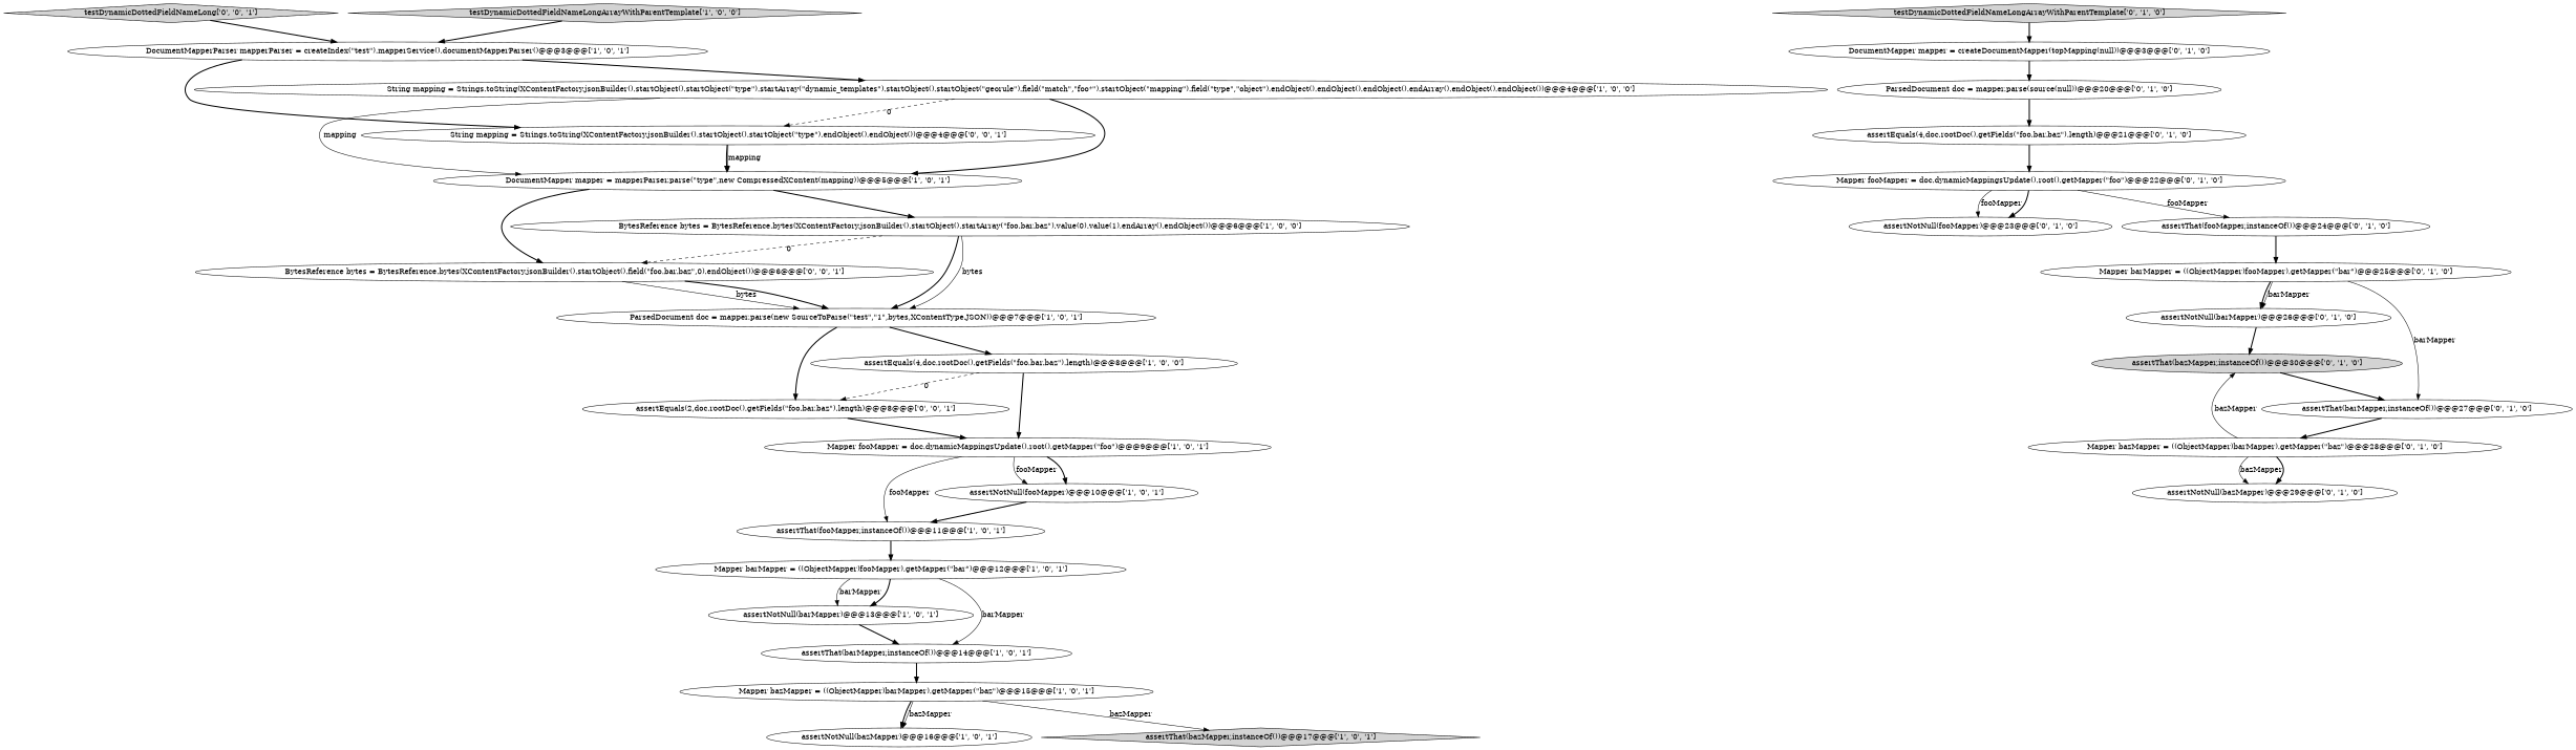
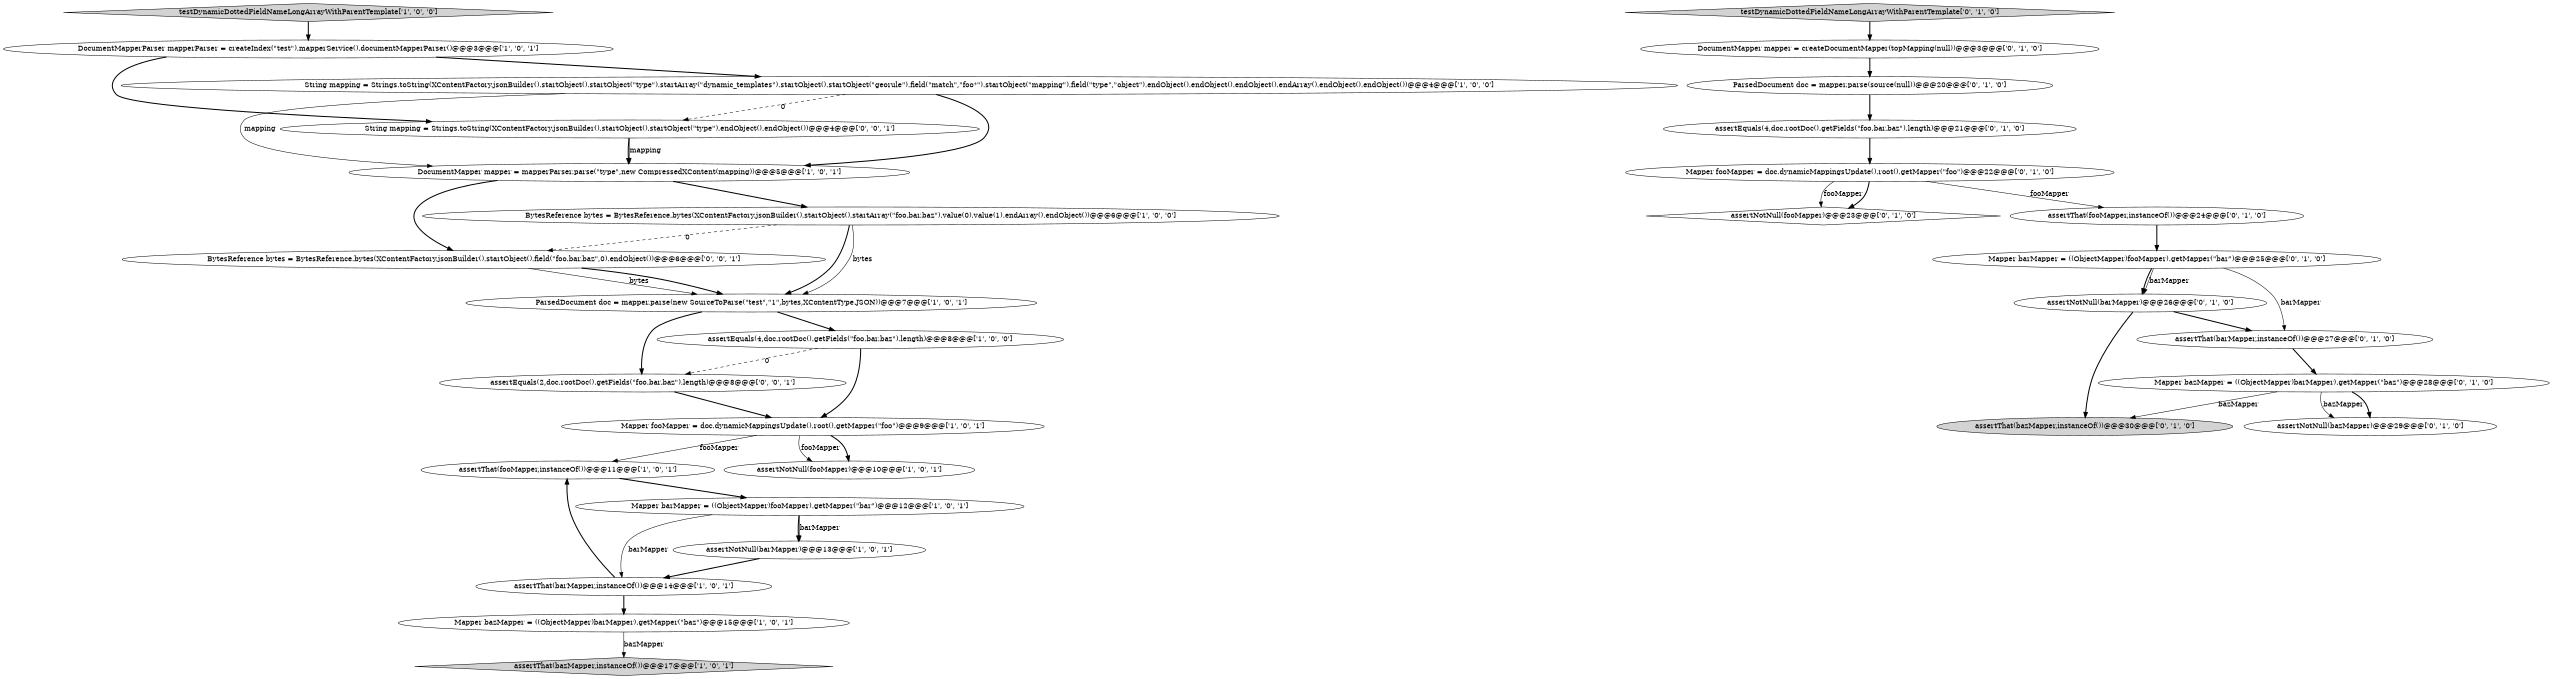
  digraph {
    node [fillcolor=white shape=ellipse style=filled]
    edge [style=bold]
    n1 [label="String mapping = Strings.toString(XContentFactory.jsonBuilder().startObject().startObject(\"type\").endObject().endObject())@@@4@@@['0', '0', '1']"]
    n2 [label="DocumentMapper mapper = mapperParser.parse(\"type\",new CompressedXContent(mapping))@@@5@@@['1', '0', '1']"]
    n3 [label="BytesReference bytes = BytesReference.bytes(XContentFactory.jsonBuilder().startObject().startArray(\"foo.bar.baz\").value(0).value(1).endArray().endObject())@@@6@@@['1', '0', '0']"]
    n4 [label="BytesReference bytes = BytesReference.bytes(XContentFactory.jsonBuilder().startObject().field(\"foo.bar.baz\",0).endObject())@@@6@@@['0', '0', '1']"]
    n5 [label="Mapper bazMapper = ((ObjectMapper)barMapper).getMapper(\"baz\")@@@15@@@['1', '0', '1']"]
-   n6 [label="assertNotNull(bazMapper)@@@16@@@['1', '0', '1']"]
    n7 [fillcolor=lightgray label="assertThat(bazMapper,instanceOf())@@@17@@@['1', '0', '1']" shape=diamond]
    n8 [label="assertNotNull(barMapper)@@@13@@@['1', '0', '1']"]
    n9 [label="assertThat(barMapper,instanceOf())@@@14@@@['1', '0', '1']"]
    n10 [label="DocumentMapper mapper = createDocumentMapper(topMapping(null))@@@3@@@['0', '1', '0']"]
    n11 [label="ParsedDocument doc = mapper.parse(source(null))@@@20@@@['0', '1', '0']"]
    n12 [label="assertEquals(4,doc.rootDoc().getFields(\"foo.bar.baz\").length)@@@21@@@['0', '1', '0']"]
-   n13 [label="assertNotNull(fooMapper)@@@23@@@['0', '1', '0']"]
+   n13 [label="assertNotNull(fooMapper)@@@23@@@['0', '1', '0']" shape=diamond]
    n14 [label="assertThat(fooMapper,instanceOf())@@@24@@@['0', '1', '0']"]
    n15 [label="Mapper barMapper = ((ObjectMapper)fooMapper).getMapper(\"bar\")@@@25@@@['0', '1', '0']"]
    n16 [label="ParsedDocument doc = mapper.parse(new SourceToParse(\"test\",\"1\",bytes,XContentType.JSON))@@@7@@@['1', '0', '1']"]
    n17 [label="Mapper fooMapper = doc.dynamicMappingsUpdate().root().getMapper(\"foo\")@@@22@@@['0', '1', '0']"]
    n18 [label="String mapping = Strings.toString(XContentFactory.jsonBuilder().startObject().startObject(\"type\").startArray(\"dynamic_templates\").startObject().startObject(\"georule\").field(\"match\",\"foo*\").startObject(\"mapping\").field(\"type\",\"object\").endObject().endObject().endObject().endArray().endObject().endObject())@@@4@@@['1', '0', '0']"]
    n19 [label="assertNotNull(barMapper)@@@26@@@['0', '1', '0']"]
    n20 [label="assertThat(barMapper,instanceOf())@@@27@@@['0', '1', '0']"]
    n21 [fillcolor=lightgray label="assertThat(bazMapper,instanceOf())@@@30@@@['0', '1', '0']"]
    n22 [label="Mapper bazMapper = ((ObjectMapper)barMapper).getMapper(\"baz\")@@@28@@@['0', '1', '0']"]
    n23 [label="Mapper fooMapper = doc.dynamicMappingsUpdate().root().getMapper(\"foo\")@@@9@@@['1', '0', '1']"]
    n24 [label="assertThat(fooMapper,instanceOf())@@@11@@@['1', '0', '1']"]
    n25 [label="assertNotNull(fooMapper)@@@10@@@['1', '0', '1']"]
    n26 [label="Mapper barMapper = ((ObjectMapper)fooMapper).getMapper(\"bar\")@@@12@@@['1', '0', '1']"]
    n27 [label="assertNotNull(bazMapper)@@@29@@@['0', '1', '0']"]
    n28 [label="DocumentMapperParser mapperParser = createIndex(\"test\").mapperService().documentMapperParser()@@@3@@@['1', '0', '1']"]
-   n29 [fillcolor=lightgray label="testDynamicDottedFieldNameLong['0', '0', '1']" shape=diamond]
    n30 [fillcolor=lightgray label="testDynamicDottedFieldNameLongArrayWithParentTemplate['1', '0', '0']" shape=diamond]
    n31 [fillcolor=lightgray label="testDynamicDottedFieldNameLongArrayWithParentTemplate['0', '1', '0']" shape=diamond]
    n32 [label="assertEquals(2,doc.rootDoc().getFields(\"foo.bar.baz\").length)@@@8@@@['0', '0', '1']"]
    n33 [label="assertEquals(4,doc.rootDoc().getFields(\"foo.bar.baz\").length)@@@8@@@['1', '0', '0']"]
    n1 -> n2 [label=mapping style=solid]
    n1 -> n2
    n2 -> n3
    n2 -> n4
    n3 -> n4 [label=0 style=dashed]
    n3 -> n16
    n3 -> n16 [label=bytes style=solid]
    n4 -> n16 [label=bytes style=solid]
    n4 -> n16
-   n5 -> n6 [label=bazMapper style=solid]
-   n5 -> n6
    n5 -> n7 [label=bazMapper style=solid]
    n8 -> n9
    n9 -> n5
    n10 -> n11
    n11 -> n12
    n12 -> n17
    n14 -> n15
    n15 -> n19
    n15 -> n19 [label=barMapper style=solid]
    n15 -> n20 [label=barMapper style=solid]
    n16 -> n32
    n16 -> n33
    n17 -> n13 [label=fooMapper style=solid]
    n17 -> n13
    n17 -> n14 [label=fooMapper style=solid]
    n18 -> n1 [label=0 style=dashed]
    n18 -> n2
    n18 -> n2 [label=mapping style=solid]
-   n21 -> n20
+   n19 -> n20
    n19 -> n21
    n20 -> n22
    n22 -> n21 [label=bazMapper style=solid]
    n22 -> n27 [label=bazMapper style=solid]
    n22 -> n27
    n23 -> n24 [label=fooMapper style=solid]
    n23 -> n25
    n23 -> n25 [label=fooMapper style=solid]
    n24 -> n26
-   n25 -> n24
+   n9 -> n24
    n26 -> n8
    n26 -> n8 [label=barMapper style=solid]
    n26 -> n9 [label=barMapper style=solid]
    n28 -> n1
    n28 -> n18
-   n29 -> n28
    n30 -> n28
    n31 -> n10
    n32 -> n23
    n33 -> n23
    n33 -> n32 [label=0 style=dashed]
  }
